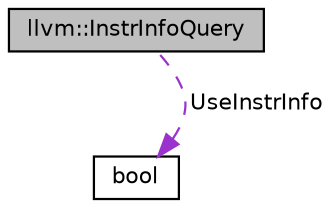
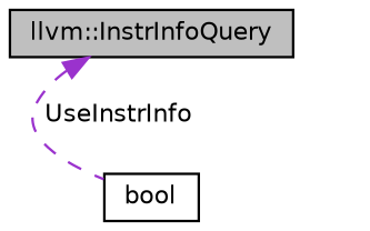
  digraph {
    node [color=black fontname=Helvetica fontsize=10 shape=box]
    n1 [fillcolor=grey75 fontcolor=black height=0.2 label="llvm::InstrInfoQuery" style=filled width=0.4]
    n2 [height=0.2 label=bool width=0.4]
-   n2 -> n1 [color=darkorchid3 dir=back fontname=Helvetica fontsize=10 label=" UseInstrInfo" labelfontname=Helvetica labelfontsize=10 style=dashed]
+   n1 -> n2 [color=darkorchid3 dir=back fontname=Helvetica fontsize=10 label=" UseInstrInfo" labelfontname=Helvetica labelfontsize=10 style=dashed]
  }
